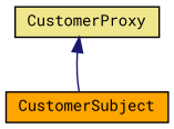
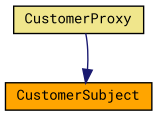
  digraph {
    fontname="Roboto Mono"
    node [color=black fontname="Roboto Mono" fontsize=10 shape=record style=filled]
    n1 [fillcolor=khaki fontcolor=black height=0.2 label=CustomerProxy width=0.4]
    n2 [fillcolor=orange height=0.2 label=CustomerSubject width=0.4]
-   n1 -> n2 [color=midnightblue dir=back fontname="Roboto Mono" fontsize=10 labelfontname=Helvetica labelfontsize=10 style=solid]
+   n2 -> n1 [color=midnightblue dir=back fontname="Roboto Mono" fontsize=10 labelfontname=Helvetica labelfontsize=10 style=solid]
  }
